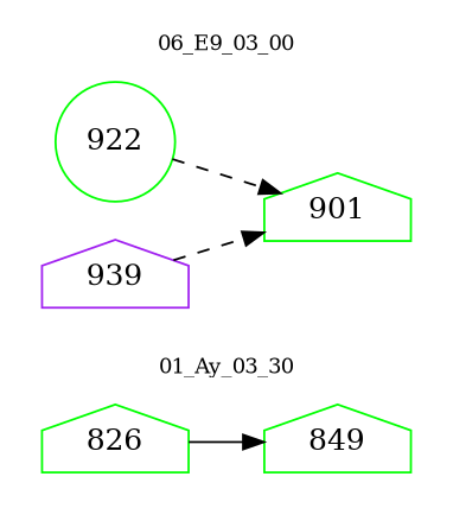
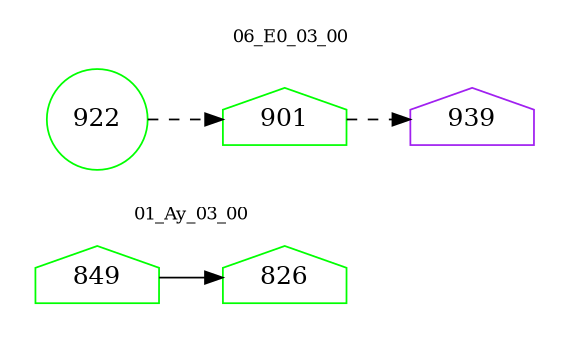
  digraph {
    rankdir=LR
    node [color=green shape=house]
    edge [color=black style=dashed]
    n1 [label=849]
    n2 [label=826]
    n3 [label=922 shape=circle]
    n4 [label=901]
    n5 [color=purple label=939]
    subgraph cluster_1 {
      color=white
      fontsize=10
-     label="01_Ay_03_30"
+     label="01_Ay_03_00"
      n1
      n2
    }
    subgraph cluster_2 {
      color=white
      fontsize=10
-     label="06_E9_03_00"
+     label="06_E0_03_00"
      n3
      n4
      n5
    }
-   n2 -> n1 [style=solid]
+   n1 -> n2 [style=solid]
    n3 -> n4
-   n5 -> n4
+   n4 -> n5
  }
